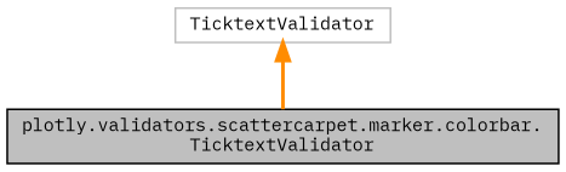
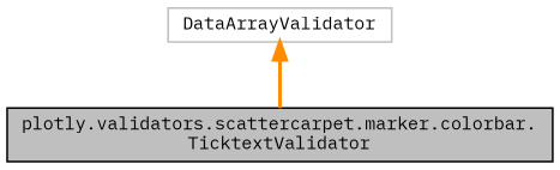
  digraph {
    fontname="IBM Plex Mono"
    node [fontname="IBM Plex Mono" fontsize=10 shape=record style=filled]
    n1 [color=black fillcolor=grey75 fontcolor=black height=0.2 label="plotly.validators.scattercarpet.marker.colorbar.\lTicktextValidator" width=0.4]
-   n2 [color=grey75 fillcolor=white height=0.2 label=TicktextValidator width=0.4]
+   n2 [color=grey75 fillcolor=white height=0.2 label=DataArrayValidator width=0.4]
    n2 -> n1 [color=darkorange dir=back fontname="IBM Plex Mono" fontsize=10 labelfontname=Helvetica labelfontsize=10 style=bold]
  }
